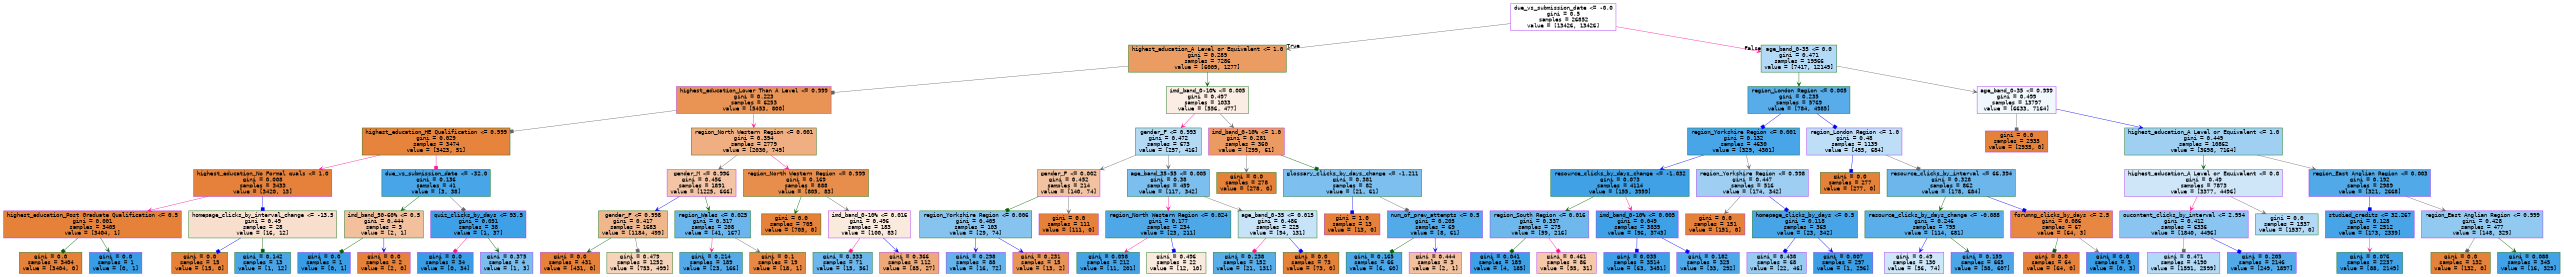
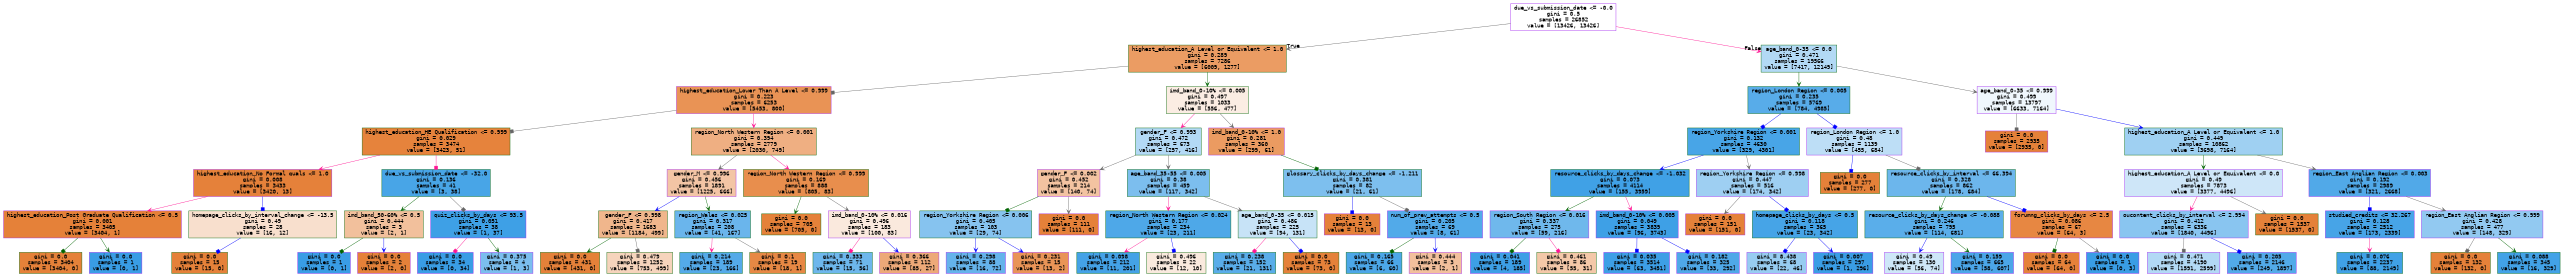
  digraph {
    fontname="DejaVu Sans Mono"
    node [color=purple fillcolor="#e58139ff" fontname="DejaVu Sans Mono" shape=box style=filled]
    edge [arrowhead=vee color=gray40 fontname="DejaVu Sans Mono"]
    n1 [fillcolor="#e5813900" label="due_vs_submission_date <= -0.0\ngini = 0.5\nsamples = 26852\nvalue = [13426, 13426]"]
    n2 [color=darkgreen fillcolor="#e58139c9" label="highest_education_A Level or Equivalent <= 1.0\ngini = 0.289\nsamples = 7286\nvalue = [6009, 1277]"]
    n3 [color=darkgreen fillcolor="#399de563" label="age_band_0-35 <= 0.0\ngini = 0.471\nsamples = 19566\nvalue = [7417, 12149]"]
    n4 [fillcolor="#e58139da" label="highest_education_Lower Than A Level <= 0.999\ngini = 0.223\nsamples = 6253\nvalue = [5453, 800]"]
    n5 [color=darkgreen fillcolor="#e5813924" label="imd_band_0-10% <= 0.005\ngini = 0.497\nsamples = 1033\nvalue = [556, 477]"]
    n6 [color=darkgreen fillcolor="#399de5d7" label="region_London Region <= 0.005\ngini = 0.235\nsamples = 5769\nvalue = [784, 4985]"]
    n7 [fillcolor="#399de513" label="age_band_0-35 <= 0.999\ngini = 0.499\nsamples = 13797\nvalue = [6633, 7164]"]
    n8 [color=darkgreen fillcolor="#e58139fb" label="highest_education_HE Qualification <= 0.999\ngini = 0.029\nsamples = 3474\nvalue = [3423, 51]"]
    n9 [color=darkgreen fillcolor="#e58139a1" label="region_North Western Region <= 0.001\ngini = 0.394\nsamples = 2779\nvalue = [2030, 749]"]
    n10 [color=darkgreen fillcolor="#399de561" label="gender_F <= 0.993\ngini = 0.472\nsamples = 673\nvalue = [257, 416]"]
    n11 [fillcolor="#e58139cb" label="imd_band_0-10% <= 1.0\ngini = 0.281\nsamples = 360\nvalue = [299, 61]"]
    n12 [fillcolor="#e58139fe" label="highest_education_No Formal quals <= 1.0\ngini = 0.008\nsamples = 3433\nvalue = [3420, 13]"]
    n13 [color=darkgreen fillcolor="#399de5eb" label="due_vs_submission_date <= -32.0\ngini = 0.136\nsamples = 41\nvalue = [3, 38]"]
    n14 [fillcolor="#e5813974" label="gender_M <= 0.996\ngini = 0.456\nsamples = 1891\nvalue = [1225, 666]"]
    n15 [color=darkgreen fillcolor="#e58139e5" label="region_North Western Region <= 0.999\ngini = 0.169\nsamples = 888\nvalue = [805, 83]"]
    n16 [label="highest_education_Post Graduate Qualification <= 0.5\ngini = 0.001\nsamples = 3405\nvalue = [3404, 1]"]
    n17 [color=darkgreen fillcolor="#e5813940" label="homepage_clicks_by_interval_change <= -13.5\ngini = 0.49\nsamples = 28\nvalue = [16, 12]"]
    n18 [color=darkgreen fillcolor="#e581397f" label="imd_band_50-60% <= 0.5\ngini = 0.444\nsamples = 3\nvalue = [2, 1]"]
    n19 [fillcolor="#399de5f8" label="quiz_clicks_by_days <= 93.5\ngini = 0.051\nsamples = 38\nvalue = [1, 37]"]
    n20 [color=darkgreen label="gini = 0.0\nsamples = 3404\nvalue = [3404, 0]"]
    n21 [fillcolor="#399de5ff" label="gini = 0.0\nsamples = 1\nvalue = [0, 1]"]
    n22 [color=darkgreen label="gini = 0.0\nsamples = 15\nvalue = [15, 0]"]
-   n23 [color=darkgreen fillcolor="#399de5ea" label="gini = 0.142\nsamples = 13\nvalue = [1, 12]"]
    n24 [fillcolor="#399de5ff" label="gini = 0.0\nsamples = 1\nvalue = [0, 1]"]
    n25 [label="gini = 0.0\nsamples = 2\nvalue = [2, 0]"]
    n26 [fillcolor="#399de5ff" label="gini = 0.0\nsamples = 34\nvalue = [0, 34]"]
    n27 [fillcolor="#399de5aa" label="gini = 0.375\nsamples = 4\nvalue = [1, 3]"]
    n28 [color=darkgreen fillcolor="#e5813994" label="gender_F <= 0.998\ngini = 0.417\nsamples = 1683\nvalue = [1184, 499]"]
    n29 [color=darkgreen fillcolor="#399de5c0" label="region_Wales <= 0.025\ngini = 0.317\nsamples = 208\nvalue = [41, 167]"]
    n30 [color=darkgreen label="gini = 0.0\nsamples = 705\nvalue = [705, 0]"]
    n31 [fillcolor="#e581392b" label="imd_band_0-10% <= 0.016\ngini = 0.496\nsamples = 183\nvalue = [100, 83]"]
-   n32 [label="gini = 0.0\nsamples = 431\nvalue = [431, 0]"]
+   n32 [color=darkgreen label="gini = 0.0\nsamples = 431\nvalue = [431, 0]"]
    n33 [color=darkgreen fillcolor="#e5813956" label="gini = 0.479\nsamples = 1252\nvalue = [753, 499]"]
    n34 [color=darkgreen fillcolor="#399de5dc" label="gini = 0.214\nsamples = 189\nvalue = [23, 166]"]
    n35 [color=darkgreen fillcolor="#e58139f1" label="gini = 0.1\nsamples = 19\nvalue = [18, 1]"]
    n36 [color=darkgreen fillcolor="#399de5bb" label="gini = 0.333\nsamples = 71\nvalue = [15, 56]"]
    n37 [fillcolor="#e58139ae" label="gini = 0.366\nsamples = 112\nvalue = [85, 27]"]
    n38 [fillcolor="#e5813978" label="gender_F <= 0.002\ngini = 0.452\nsamples = 214\nvalue = [140, 74]"]
    n39 [color=darkgreen fillcolor="#399de5a8" label="age_band_35-55 <= 0.005\ngini = 0.38\nsamples = 459\nvalue = [117, 342]"]
-   n40 [color=darkgreen label="gini = 0.0\nsamples = 278\nvalue = [278, 0]"]
    n41 [color=darkgreen fillcolor="#399de5a7" label="glossary_clicks_by_days_change <= -1.211\ngini = 0.381\nsamples = 82\nvalue = [21, 61]"]
    n42 [color=darkgreen fillcolor="#399de59b" label="region_Yorkshire Region <= 0.006\ngini = 0.405\nsamples = 103\nvalue = [29, 74]"]
    n43 [label="gini = 0.0\nsamples = 111\nvalue = [111, 0]"]
    n44 [color=darkgreen fillcolor="#399de5e3" label="region_North Western Region <= 0.024\ngini = 0.177\nsamples = 234\nvalue = [23, 211]"]
    n45 [color=darkgreen fillcolor="#399de548" label="age_band_0-35 <= 0.015\ngini = 0.486\nsamples = 225\nvalue = [94, 131]"]
    n46 [fillcolor="#399de5c6" label="gini = 0.298\nsamples = 88\nvalue = [16, 72]"]
    n47 [fillcolor="#e58139d8" label="gini = 0.231\nsamples = 15\nvalue = [13, 2]"]
    n48 [color=darkgreen fillcolor="#399de5f1" label="gini = 0.098\nsamples = 212\nvalue = [11, 201]"]
    n49 [color=darkgreen fillcolor="#e581392a" label="gini = 0.496\nsamples = 22\nvalue = [12, 10]"]
    n50 [color=darkgreen fillcolor="#399de5d6" label="gini = 0.238\nsamples = 152\nvalue = [21, 131]"]
    n51 [color=darkgreen label="gini = 0.0\nsamples = 73\nvalue = [73, 0]"]
-   n52 [label="gini = 1.0\nsamples = 13\nvalue = [13, 0]"]
+   n52 [label="gini = 0.0\nsamples = 13\nvalue = [13, 0]"]
    n53 [fillcolor="#399de5de" label="num_of_prev_attempts <= 0.5\ngini = 0.205\nsamples = 69\nvalue = [8, 61]"]
    n54 [color=darkgreen fillcolor="#399de5e6" label="gini = 0.165\nsamples = 66\nvalue = [6, 60]"]
    n55 [fillcolor="#e581397f" label="gini = 0.444\nsamples = 3\nvalue = [2, 1]"]
    n56 [color=darkgreen fillcolor="#399de5eb" label="region_Yorkshire Region <= 0.001\ngini = 0.132\nsamples = 4630\nvalue = [329, 4301]"]
    n57 [fillcolor="#399de555" label="region_London Region <= 1.0\ngini = 0.48\nsamples = 1139\nvalue = [455, 684]"]
    n58 [label="gini = 0.0\nsamples = 2935\nvalue = [2935, 0]"]
    n59 [color=darkgreen fillcolor="#399de57b" label="highest_education_A Level or Equivalent <= 1.0\ngini = 0.449\nsamples = 10862\nvalue = [3698, 7164]"]
    n60 [color=darkgreen fillcolor="#399de5f5" label="resource_clicks_by_days_change <= -1.032\ngini = 0.073\nsamples = 4114\nvalue = [155, 3959]"]
    n61 [fillcolor="#399de57d" label="region_Yorkshire Region <= 0.998\ngini = 0.447\nsamples = 516\nvalue = [174, 342]"]
    n62 [color=darkgreen label="gini = 0.0\nsamples = 277\nvalue = [277, 0]"]
    n63 [color=darkgreen fillcolor="#399de5bd" label="resource_clicks_by_interval <= 66.394\ngini = 0.328\nsamples = 862\nvalue = [178, 684]"]
    n64 [fillcolor="#399de5b9" label="region_South Region <= 0.016\ngini = 0.337\nsamples = 275\nvalue = [59, 216]"]
    n65 [fillcolor="#399de5f8" label="imd_band_0-10% <= 0.005\ngini = 0.049\nsamples = 3839\nvalue = [96, 3743]"]
    n66 [label="gini = 0.0\nsamples = 151\nvalue = [151, 0]"]
    n67 [color=darkgreen fillcolor="#399de5ee" label="homepage_clicks_by_days <= 0.5\ngini = 0.118\nsamples = 365\nvalue = [23, 342]"]
    n68 [fillcolor="#399de5f9" label="gini = 0.041\nsamples = 189\nvalue = [4, 185]"]
-   n69 [fillcolor="#e581396f" label="gini = 0.461\nsamples = 86\nvalue = [55, 31]"]
+   n69 [color=darkgreen fillcolor="#e581396f" label="gini = 0.461\nsamples = 86\nvalue = [55, 31]"]
    n70 [fillcolor="#399de5fa" label="gini = 0.035\nsamples = 3514\nvalue = [63, 3451]"]
    n71 [fillcolor="#399de5e2" label="gini = 0.182\nsamples = 325\nvalue = [33, 292]"]
    n72 [fillcolor="#399de585" label="gini = 8.438\nsamples = 68\nvalue = [22, 46]"]
    n73 [fillcolor="#399de5fe" label="gini = 0.007\nsamples = 297\nvalue = [1, 296]"]
    n74 [color=darkgreen fillcolor="#399de5d4" label="resource_clicks_by_days_change <= -0.088\ngini = 0.246\nsamples = 795\nvalue = [114, 681]"]
    n75 [fillcolor="#e58139f3" label="forumng_clicks_by_days <= 2.5\ngini = 0.086\nsamples = 67\nvalue = [64, 3]"]
    n76 [fillcolor="#399de53e" label="gini = 0.49\nsamples = 130\nvalue = [56, 74]"]
    n77 [fillcolor="#399de5e7" label="gini = 0.159\nsamples = 665\nvalue = [58, 607]"]
    n78 [label="gini = 0.0\nsamples = 64\nvalue = [64, 0]"]
-   n79 [fillcolor="#399de5ff" label="gini = 0.0\nsamples = 3\nvalue = [0, 3]"]
+   n79 [fillcolor="#399de5ff" label="gini = 0.0\nsamples = 1\nvalue = [0, 3]"]
    n80 [fillcolor="#399de53f" label="highest_education_A Level or Equivalent <= 0.0\ngini = 0.49\nsamples = 7873\nvalue = [3377, 4496]"]
    n81 [fillcolor="#399de5e0" label="region_East Anglian Region <= 0.003\ngini = 0.192\nsamples = 2989\nvalue = [321, 2668]"]
    n82 [fillcolor="#399de597" label="oucontent_clicks_by_interval <= 2.994\ngini = 0.412\nsamples = 6336\nvalue = [1840, 4496]"]
-   n83 [color=darkgreen fillcolor="#399de563" label="gini = 0.0\nsamples = 1537\nvalue = [1537, 0]"]
+   n83 [color=darkgreen label="gini = 0.0\nsamples = 1537\nvalue = [1537, 0]"]
    n84 [fillcolor="#399de5ec" label="studied_credits <= 32.267\ngini = 0.128\nsamples = 2512\nvalue = [173, 2339]"]
    n85 [fillcolor="#399de58c" label="region_East Anglian Region <= 0.999\ngini = 0.428\nsamples = 477\nvalue = [148, 329]"]
    n86 [fillcolor="#399de563" label="gini = 0.471\nsamples = 4190\nvalue = [1591, 2599]"]
    n87 [fillcolor="#399de5de" label="gini = 0.205\nsamples = 2146\nvalue = [249, 1897]"]
    n88 [color=darkgreen fillcolor="#399de5f5" label="gini = 0.076\nsamples = 2237\nvalue = [88, 2149]"]
    n89 [color=darkgreen label="gini = 0.0\nsamples = 132\nvalue = [132, 0]"]
    n90 [color=darkgreen fillcolor="#399de5f3" label="gini = 0.088\nsamples = 345\nvalue = [16, 329]"]
    n1 -> n2 [headlabel=True labelangle=45 labeldistance=2.5]
    n1 -> n3 [color=deeppink headlabel=False labelangle=-45 labeldistance=2.5]
    n2 -> n4 [arrowhead=box]
    n2 -> n5 [color=darkgreen]
    n3 -> n6 [color=darkgreen]
    n3 -> n7
    n4 -> n8 [arrowhead=box]
    n4 -> n9 [color=deeppink]
    n5 -> n10 [color=deeppink]
    n5 -> n11
    n6 -> n56 [arrowhead=box color=blue]
    n6 -> n57 [arrowhead=box color=blue]
    n7 -> n58 [arrowhead=box]
    n7 -> n59 [color=blue]
    n8 -> n12 [color=deeppink]
    n8 -> n13 [arrowhead=box color=deeppink]
    n9 -> n14
    n9 -> n15 [color=deeppink]
    n10 -> n38
    n10 -> n39
-   n11 -> n40
    n11 -> n41 [arrowhead=box color=darkgreen]
    n12 -> n16 [color=deeppink]
    n12 -> n17 [arrowhead=box color=blue]
    n13 -> n18 [color=darkgreen]
    n13 -> n19 [arrowhead=box]
    n14 -> n28 [color=blue]
    n14 -> n29 [color=darkgreen]
    n15 -> n30 [color=darkgreen]
    n15 -> n31
    n16 -> n20 [arrowhead=box color=darkgreen]
    n16 -> n21 [color=darkgreen]
    n17 -> n22 [arrowhead=box color=blue]
-   n17 -> n23 [arrowhead=box color=darkgreen]
    n18 -> n24 [arrowhead=box color=darkgreen]
    n18 -> n25 [color=blue]
    n19 -> n26 [arrowhead=box color=deeppink]
    n19 -> n27 [color=darkgreen]
    n28 -> n32 [color=darkgreen]
    n28 -> n33 [arrowhead=box]
    n29 -> n34 [color=deeppink]
    n29 -> n35
    n31 -> n36 [arrowhead=box color=deeppink]
    n31 -> n37 [color=blue]
    n38 -> n42 [arrowhead=box color=darkgreen]
    n38 -> n43
    n39 -> n44 [color=deeppink]
    n39 -> n45
    n41 -> n52 [arrowhead=box color=blue]
    n41 -> n53 [arrowhead=box]
    n42 -> n46 [color=blue]
    n42 -> n47 [color=blue]
    n44 -> n48 [color=deeppink]
    n44 -> n49 [arrowhead=box color=blue]
    n45 -> n50 [arrowhead=box color=deeppink]
    n45 -> n51 [arrowhead=box color=blue]
    n53 -> n54 [arrowhead=box color=darkgreen]
    n53 -> n55 [color=blue]
    n56 -> n60 [color=blue]
    n56 -> n61
    n57 -> n62 [arrowhead=box color=blue]
    n57 -> n63 [arrowhead=box]
    n59 -> n80 [color=darkgreen]
    n59 -> n81
    n60 -> n64 [color=darkgreen]
    n60 -> n65 [color=deeppink]
    n61 -> n66
    n61 -> n67 [arrowhead=box color=blue]
    n63 -> n74 [color=darkgreen]
    n63 -> n75 [arrowhead=box color=blue]
    n64 -> n68 [arrowhead=box color=darkgreen]
    n64 -> n69 [arrowhead=box color=deeppink]
    n65 -> n70 [arrowhead=box color=blue]
    n65 -> n71 [arrowhead=box color=blue]
    n67 -> n72 [arrowhead=box color=blue]
    n67 -> n73 [color=blue]
    n74 -> n76 [color=blue]
    n74 -> n77 [color=darkgreen]
    n75 -> n78 [arrowhead=box color=darkgreen]
    n75 -> n79
    n80 -> n82 [color=deeppink]
    n80 -> n83
    n81 -> n84 [arrowhead=box color=blue]
    n81 -> n85
    n82 -> n86 [arrowhead=box]
    n82 -> n87 [arrowhead=box color=blue]
    n84 -> n88 [color=deeppink]
    n85 -> n89 [arrowhead=box]
    n85 -> n90 [color=darkgreen]
  }
